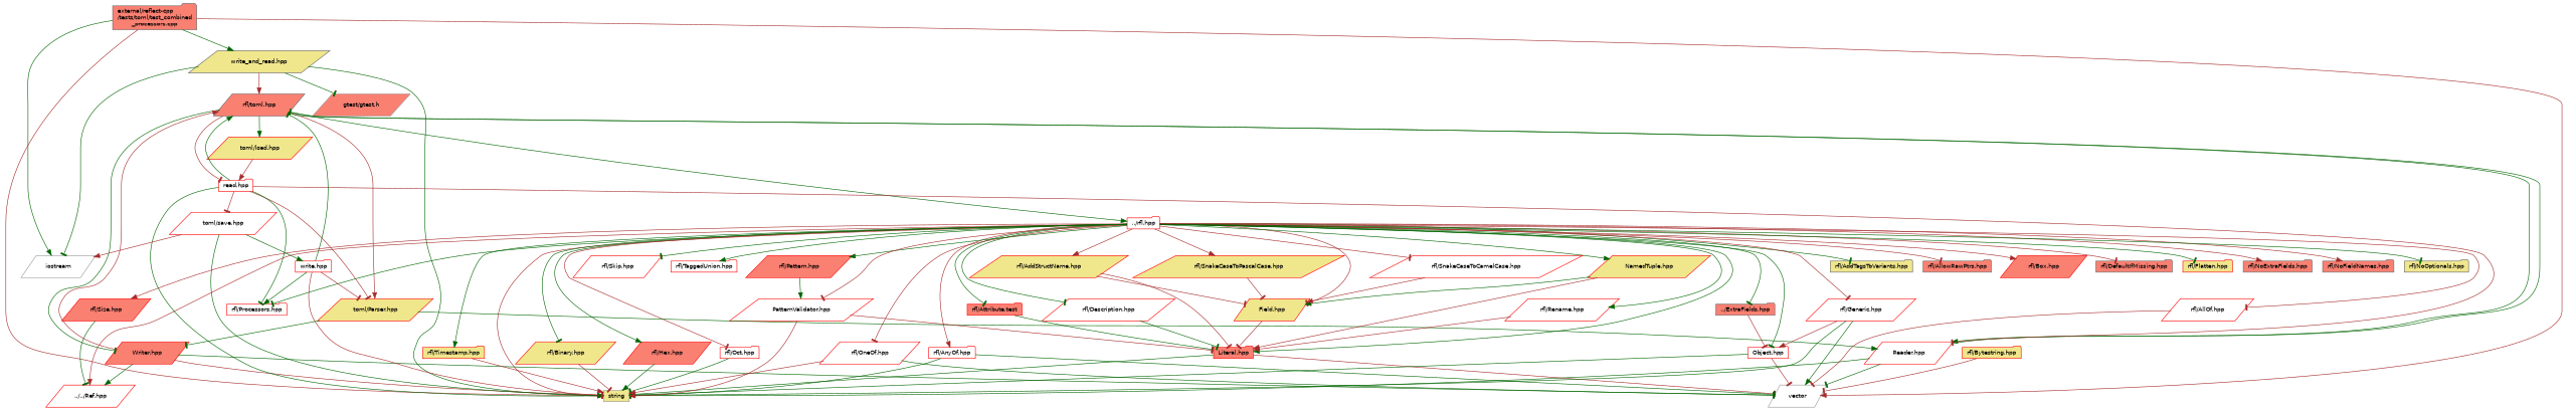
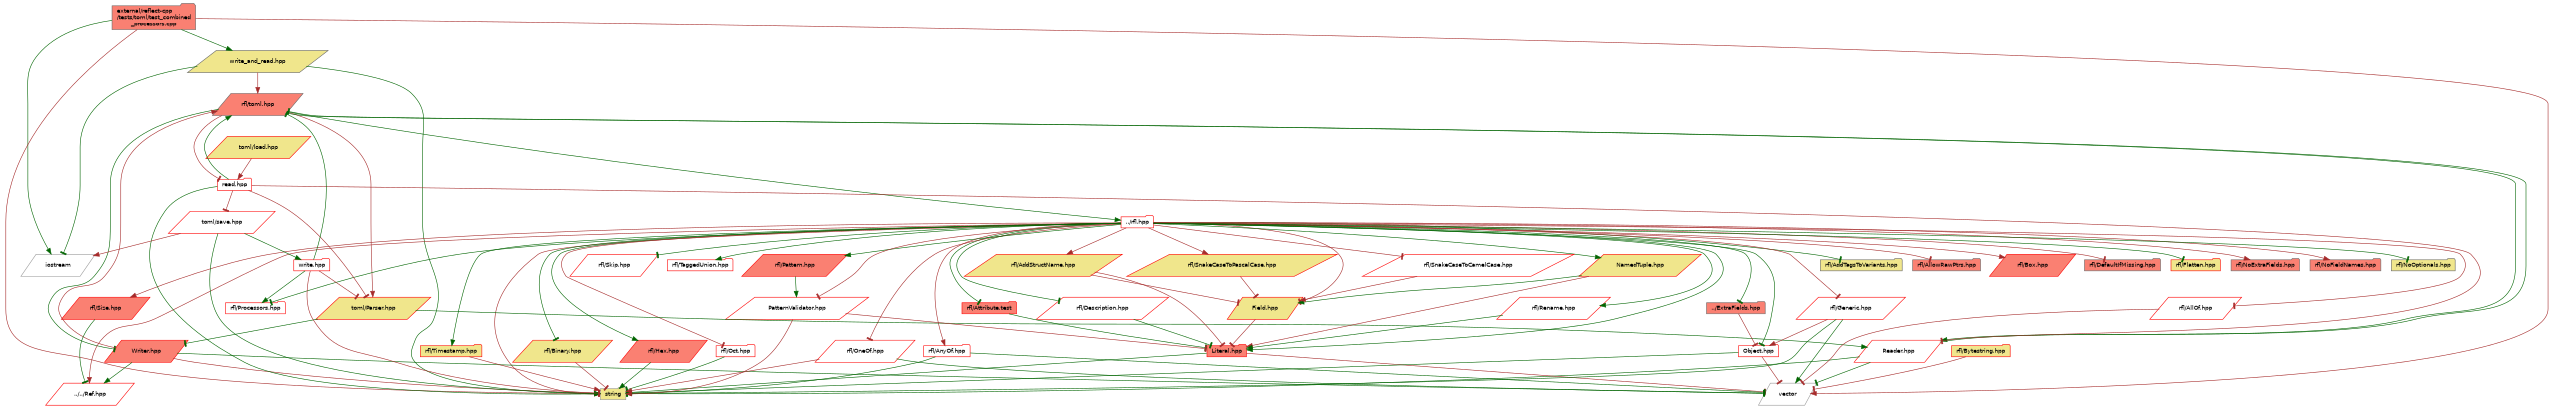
  digraph {
    node [color=red fillcolor=white fontname=Helvetica fontsize=10 shape=parallelogram style=filled]
    edge [arrowhead=tee color=darkgreen fontname=Helvetica fontsize=10 labelfontname=Helvetica labelfontsize=10 style=solid]
    n1 [color=gray40 fillcolor=salmon fontcolor=black height=0.2 label="external/reflect-cpp\l/tests/toml/test_combined\l_processors.cpp" shape=folder width=0.4]
    n2 [color=grey60 height=0.2 label=iostream width=0.4]
    n3 [color=grey60 fillcolor=khaki height=0.2 label=string shape=folder width=0.4]
    n4 [color=grey60 height=0.2 label=vector width=0.4]
    n5 [color=grey40 fillcolor=khaki height=0.2 label="write_and_read.hpp" width=0.4]
-   n6 [color=grey60 fillcolor=salmon height=0.2 label="gtest/gtest.h" width=0.4]
    n7 [color=grey40 fillcolor=salmon height=0.2 label="rfl/toml.hpp" width=0.4]
    n8 [height=0.2 label="../rfl.hpp" shape=folder width=0.4]
    n9 [fillcolor=khaki height=0.2 label="toml/Parser.hpp" width=0.4]
    n10 [height=0.2 label="Reader.hpp" width=0.4]
    n11 [fillcolor=salmon height=0.2 label="Writer.hpp" width=0.4]
    n12 [fillcolor=khaki height=0.2 label="toml/load.hpp" width=0.4]
    n13 [height=0.2 label="read.hpp" shape=folder width=0.4]
    n14 [fillcolor=khaki height=0.2 label="rfl/AddStructName.hpp" width=0.4]
    n15 [fillcolor=khaki height=0.2 label="Field.hpp" width=0.4]
    n16 [fillcolor=salmon height=0.2 label="Literal.hpp" shape=folder width=0.4]
    n17 [color=grey40 fillcolor=khaki height=0.2 label="rfl/AddTagsToVariants.hpp" shape=folder width=0.4]
    n18 [height=0.2 label="rfl/AllOf.hpp" width=0.4]
    n19 [color=grey40 fillcolor=salmon height=0.2 label="rfl/AllowRawPtrs.hpp" shape=folder width=0.4]
    n20 [height=0.2 label="rfl/AnyOf.hpp" shape=folder width=0.4]
    n21 [fillcolor=salmon height=0.2 label="rfl/Attribute.test" shape=folder width=0.4]
    n22 [fillcolor=khaki height=0.2 label="rfl/Binary.hpp" width=0.4]
    n23 [fillcolor=salmon height=0.2 label="rfl/Box.hpp" width=0.4]
    n24 [color=grey40 fillcolor=salmon height=0.2 label="rfl/DefaultIfMissing.hpp" shape=folder width=0.4]
    n25 [height=0.2 label="rfl/Description.hpp" width=0.4]
    n26 [color=grey40 fillcolor=salmon height=0.2 label="../ExtraFields.hpp" shape=folder width=0.4]
    n27 [height=0.2 label="Object.hpp" shape=folder width=0.4]
    n28 [fillcolor=khaki height=0.2 label="rfl/Flatten.hpp" shape=folder width=0.4]
    n29 [height=0.2 label="rfl/Generic.hpp" width=0.4]
    n30 [fillcolor=salmon height=0.2 label="rfl/Hex.hpp" width=0.4]
    n31 [fillcolor=khaki height=0.2 label="NamedTuple.hpp" width=0.4]
    n32 [color=grey40 fillcolor=salmon height=0.2 label="rfl/NoExtraFields.hpp" shape=folder width=0.4]
    n33 [color=grey40 fillcolor=salmon height=0.2 label="rfl/NoFieldNames.hpp" shape=folder width=0.4]
    n34 [color=grey40 fillcolor=khaki height=0.2 label="rfl/NoOptionals.hpp" shape=folder width=0.4]
    n35 [height=0.2 label="rfl/Oct.hpp" shape=folder width=0.4]
    n36 [height=0.2 label="rfl/OneOf.hpp" width=0.4]
    n37 [fillcolor=salmon height=0.2 label="rfl/Pattern.hpp" width=0.4]
    n38 [height=0.2 label="PatternValidator.hpp" width=0.4]
    n39 [height=0.2 label="rfl/Processors.hpp" shape=folder width=0.4]
    n40 [height=0.2 label="../../Ref.hpp" width=0.4]
    n41 [height=0.2 label="rfl/Rename.hpp" width=0.4]
    n42 [fillcolor=salmon height=0.2 label="rfl/Size.hpp" width=0.4]
    n43 [height=0.2 label="rfl/Skip.hpp" width=0.4]
    n44 [height=0.2 label="rfl/SnakeCaseToCamelCase.hpp" width=0.4]
    n45 [fillcolor=khaki height=0.2 label="rfl/SnakeCaseToPascalCase.hpp" width=0.4]
    n46 [height=0.2 label="rfl/TaggedUnion.hpp" shape=folder width=0.4]
    n47 [fillcolor=khaki height=0.2 label="rfl/Timestamp.hpp" shape=folder width=0.4]
    n48 [height=0.2 label="toml/save.hpp" width=0.4]
    n49 [height=0.2 label="write.hpp" shape=folder width=0.4]
    n50 [fillcolor=khaki height=0.2 label="rfl/Bytestring.hpp" shape=folder width=0.4]
    n1 -> n2 [arrowhead=normal]
    n1 -> n3 [color=brown]
    n1 -> n4 [arrowhead=normal color=brown]
    n1 -> n5 [arrowhead=normal]
    n5 -> n2
    n5 -> n3 [arrowhead=normal]
-   n5 -> n6
    n5 -> n7 [arrowhead=normal color=brown]
    n7 -> n8 [arrowhead=normal]
    n7 -> n9 [arrowhead=normal color=brown]
    n7 -> n10 [arrowhead=normal]
    n7 -> n11
-   n7 -> n12 [arrowhead=normal]
    n7 -> n13 [color=brown]
    n8 -> n3 [arrowhead=normal color=brown]
    n8 -> n14 [arrowhead=normal color=brown]
    n8 -> n15 [color=brown]
    n8 -> n16 [arrowhead=normal]
    n8 -> n17
    n8 -> n18 [color=brown]
    n8 -> n19 [color=brown]
    n8 -> n20 [arrowhead=normal color=brown]
    n8 -> n21
    n8 -> n22
    n8 -> n23 [arrowhead=normal color=brown]
    n8 -> n24 [color=brown]
    n8 -> n25
    n8 -> n26
    n8 -> n27
    n8 -> n28
    n8 -> n29 [color=brown]
    n8 -> n30 [arrowhead=normal]
    n8 -> n31 [arrowhead=normal]
    n8 -> n32 [arrowhead=normal color=brown]
    n8 -> n33 [arrowhead=normal color=brown]
    n8 -> n34
    n8 -> n35 [color=brown]
    n8 -> n36 [color=brown]
    n8 -> n37 [arrowhead=normal]
    n8 -> n38 [color=brown]
    n8 -> n39
    n8 -> n40 [arrowhead=normal color=brown]
    n8 -> n41 [arrowhead=normal]
    n8 -> n42 [arrowhead=normal color=brown]
    n8 -> n43
    n8 -> n44 [color=brown]
    n8 -> n45 [arrowhead=normal color=brown]
    n8 -> n46 [arrowhead=normal]
    n8 -> n47 [arrowhead=normal]
    n9 -> n10 [arrowhead=normal]
    n9 -> n11
    n10 -> n3
    n10 -> n4
    n10 -> n7
    n11 -> n3 [color=brown]
    n11 -> n4
    n11 -> n7 [arrowhead=normal color=brown]
    n11 -> n40 [arrowhead=normal]
    n12 -> n13 [arrowhead=normal color=brown]
    n13 -> n3 [arrowhead=normal]
    n13 -> n7 [arrowhead=normal]
    n13 -> n9 [color=brown]
    n13 -> n10 [color=brown]
-   n13 -> n39
    n13 -> n48 [color=brown]
    n14 -> n15 [color=brown]
    n14 -> n16 [color=brown]
    n15 -> n16 [color=brown]
    n16 -> n3 [arrowhead=normal]
    n16 -> n4 [color=brown]
    n18 -> n4 [color=brown]
    n20 -> n3 [arrowhead=normal]
    n20 -> n4
    n21 -> n16
    n22 -> n3 [color=brown]
    n25 -> n16
    n26 -> n27 [color=brown]
    n27 -> n3
    n27 -> n4 [color=brown]
    n29 -> n3 [arrowhead=normal]
    n29 -> n4 [arrowhead=normal]
    n29 -> n27 [arrowhead=normal color=brown]
    n30 -> n3 [arrowhead=normal]
    n31 -> n15 [arrowhead=normal]
    n31 -> n16 [arrowhead=normal color=brown]
    n35 -> n3
    n36 -> n3 [arrowhead=normal color=brown]
    n36 -> n4
    n37 -> n38 [arrowhead=normal]
    n38 -> n3 [arrowhead=normal color=brown]
    n38 -> n16 [color=brown]
-   n41 -> n16 [arrowhead=normal color=brown]
+   n41 -> n16 [arrowhead=normal]
    n42 -> n40
    n44 -> n15 [arrowhead=normal color=brown]
    n45 -> n15 [color=brown]
    n47 -> n3 [arrowhead=normal color=brown]
    n48 -> n2 [arrowhead=normal color=brown]
    n48 -> n3 [arrowhead=normal]
    n48 -> n49 [arrowhead=normal]
    n49 -> n3 [color=brown]
    n49 -> n7
    n49 -> n9 [color=brown]
    n49 -> n39 [arrowhead=normal]
    n50 -> n4 [color=brown]
  }
